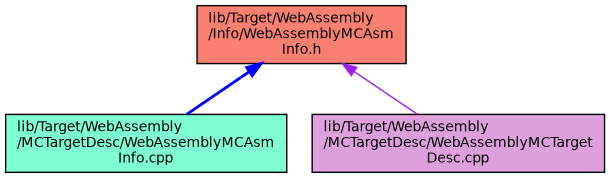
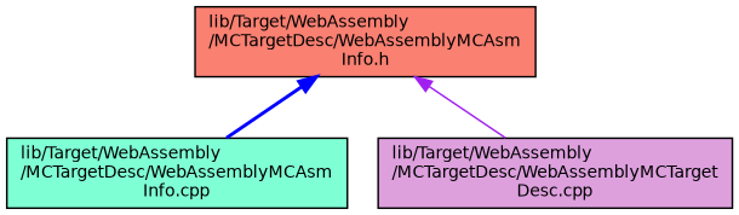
  digraph {
    node [color=black fontname=Helvetica fontsize=10 shape=box style=filled]
    edge [dir=back fontname=Helvetica fontsize=10 labelfontname=Helvetica labelfontsize=10]
-   n1 [fillcolor=salmon fontcolor=black height=0.2 label="lib/Target/WebAssembly\l/Info/WebAssemblyMCAsm\lInfo.h" width=0.4]
+   n1 [fillcolor=salmon fontcolor=black height=0.2 label="lib/Target/WebAssembly\l/MCTargetDesc/WebAssemblyMCAsm\lInfo.h" width=0.4]
    n2 [height=0.2 label="lib/Target/WebAssembly\l/MCTargetDesc/WebAssemblyMCAsm\lInfo.cpp" width=0.4 fillcolor=aquamarine]
    n3 [height=0.2 label="lib/Target/WebAssembly\l/MCTargetDesc/WebAssemblyMCTarget\lDesc.cpp" width=0.4 fillcolor=plum]
    n1 -> n2 [color=blue style=bold]
    n1 -> n3 [color=purple style=solid]
  }
